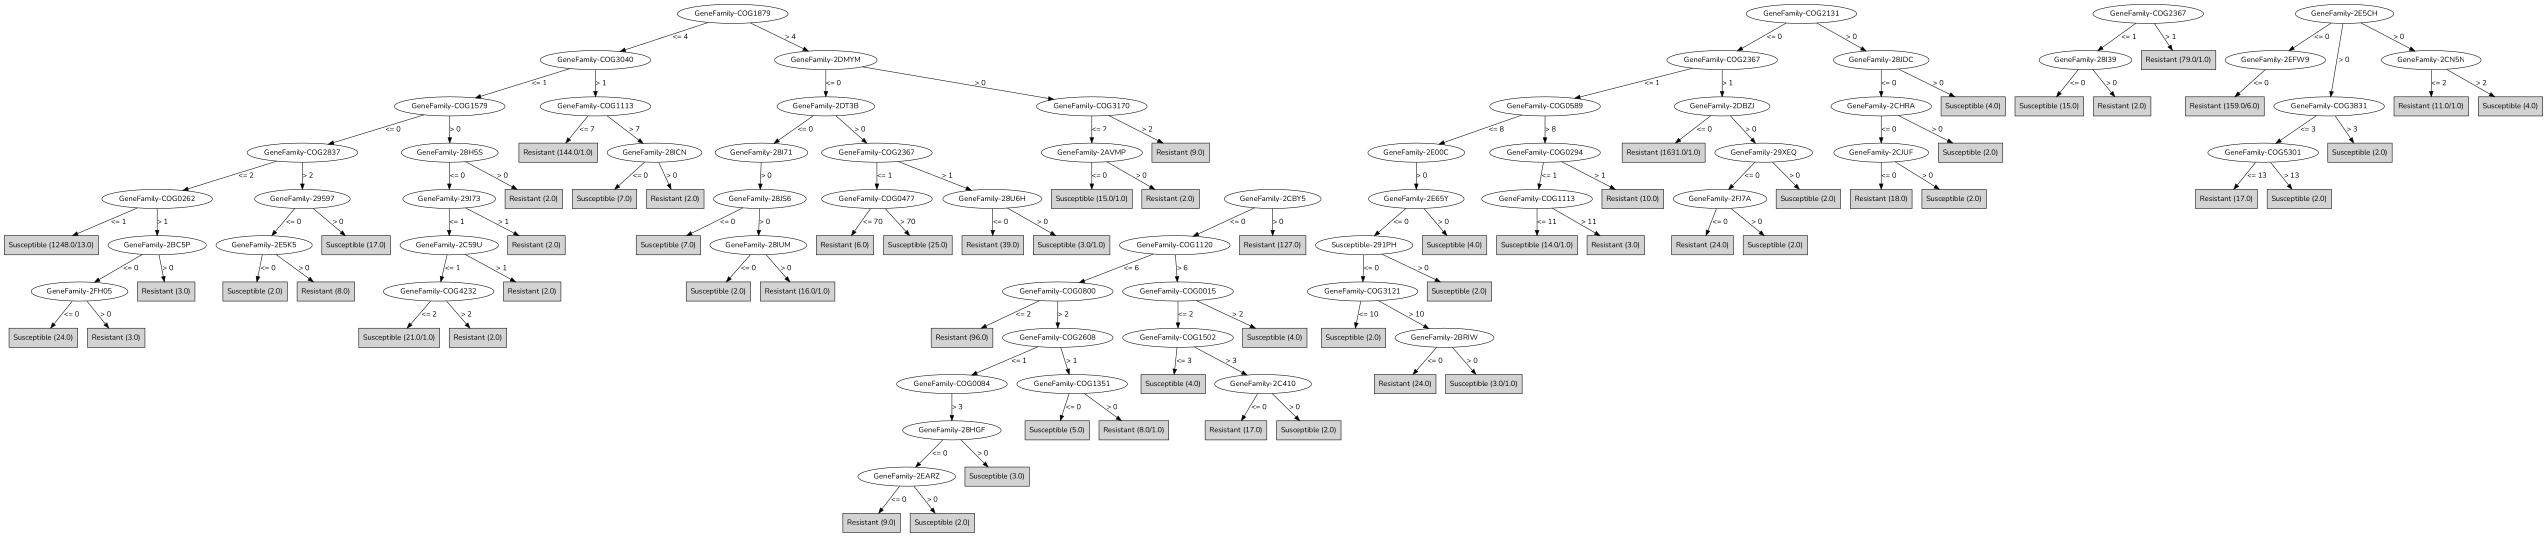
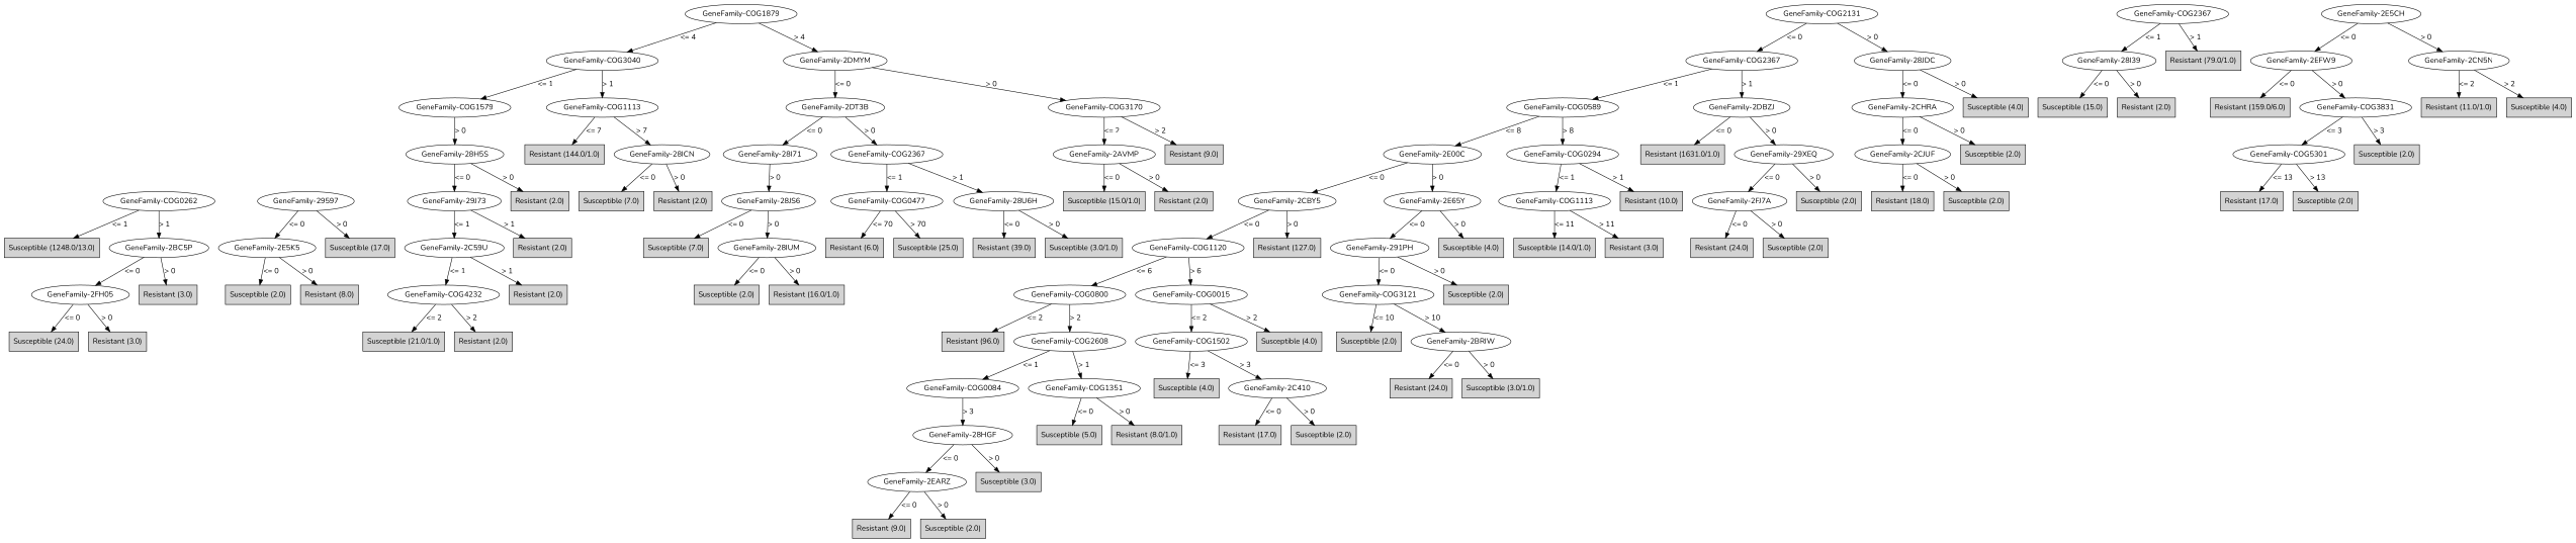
  digraph {
    fontname=Nunito
    node [fontname=Nunito shape=box style=filled]
    edge [fontname=Nunito]
    n1 [label="GeneFamily-COG1879" shape="" style=""]
    n2 [label="GeneFamily-COG3040" shape="" style=""]
    n3 [label="GeneFamily-2DMYM" shape="" style=""]
    n4 [label="GeneFamily-COG1579" shape="" style=""]
    n5 [label="GeneFamily-COG1113" shape="" style=""]
    n6 [label="GeneFamily-2DT3B" shape="" style=""]
    n7 [label="GeneFamily-COG3170" shape="" style=""]
-   n8 [label="GeneFamily-COG2837" shape="" style=""]
    n9 [label="GeneFamily-28H5S" shape="" style=""]
    n10 [label="Resistant (144.0/1.0)"]
    n11 [label="GeneFamily-28ICN" shape="" style=""]
    n12 [label="GeneFamily-COG0262" shape="" style=""]
    n13 [label="GeneFamily-29597" shape="" style=""]
    n14 [label="GeneFamily-29J73" shape="" style=""]
    n15 [label="Resistant (2.0)"]
    n16 [label="Susceptible (1248.0/13.0)"]
    n17 [label="GeneFamily-2BC5P" shape="" style=""]
    n18 [label="GeneFamily-2E5K5" shape="" style=""]
    n19 [label="Susceptible (17.0)"]
    n20 [label="GeneFamily-2FH05" shape="" style=""]
    n21 [label="Resistant (3.0)"]
    n22 [label="Susceptible (24.0)"]
    n23 [label="Resistant (3.0)"]
    n24 [label="Susceptible (2.0)"]
    n25 [label="Resistant (8.0)"]
    n26 [label="GeneFamily-2C59U" shape="" style=""]
    n27 [label="Resistant (2.0)"]
    n28 [label="GeneFamily-COG4232" shape="" style=""]
    n29 [label="Resistant (2.0)"]
    n30 [label="Susceptible (21.0/1.0)"]
    n31 [label="Resistant (2.0)"]
    n32 [label="Susceptible (7.0)"]
    n33 [label="Resistant (2.0)"]
    n34 [label="GeneFamily-28I71" shape="" style=""]
    n35 [label="GeneFamily-COG2367" shape="" style=""]
    n36 [label="GeneFamily-2AVMP" shape="" style=""]
    n37 [label="Resistant (9.0)"]
    n38 [label="GeneFamily-28JS6" shape="" style=""]
    n39 [label="GeneFamily-COG0477" shape="" style=""]
    n40 [label="GeneFamily-28U6H" shape="" style=""]
    n41 [label="Susceptible (7.0)"]
    n42 [label="GeneFamily-28IUM" shape="" style=""]
    n43 [label="GeneFamily-COG2131" shape="" style=""]
    n44 [label="GeneFamily-COG2367" shape="" style=""]
    n45 [label="GeneFamily-28JDC" shape="" style=""]
    n46 [label="GeneFamily-COG2367" shape="" style=""]
    n47 [label="GeneFamily-28I39" shape="" style=""]
    n48 [label="Resistant (79.0/1.0)"]
    n49 [label="GeneFamily-COG0589" shape="" style=""]
    n50 [label="GeneFamily-2DBZJ" shape="" style=""]
    n51 [label="GeneFamily-2CHRA" shape="" style=""]
    n52 [label="Susceptible (4.0)"]
    n53 [label="GeneFamily-2E00C" shape="" style=""]
    n54 [label="GeneFamily-COG0294" shape="" style=""]
    n55 [label="Resistant (1631.0/1.0)"]
    n56 [label="GeneFamily-29XEQ" shape="" style=""]
    n57 [label="GeneFamily-2CBY5" shape="" style=""]
    n58 [label="GeneFamily-2E65Y" shape="" style=""]
    n59 [label="GeneFamily-COG1113" shape="" style=""]
    n60 [label="Resistant (10.0)"]
    n61 [label="GeneFamily-COG1120" shape="" style=""]
    n62 [label="Resistant (127.0)"]
-   n63 [label="Susceptible-291PH" shape="" style=""]
+   n63 [label="GeneFamily-291PH" shape="" style=""]
    n64 [label="Susceptible (4.0)"]
    n65 [label="GeneFamily-COG0800" shape="" style=""]
    n66 [label="GeneFamily-COG0015" shape="" style=""]
    n67 [label="Resistant (96.0)"]
    n68 [label="GeneFamily-COG2608" shape="" style=""]
    n69 [label="GeneFamily-COG1502" shape="" style=""]
    n70 [label="Susceptible (4.0)"]
    n71 [label="GeneFamily-COG0084" shape="" style=""]
    n72 [label="GeneFamily-COG1351" shape="" style=""]
    n73 [label="GeneFamily-28HGF" shape="" style=""]
    n74 [label="Susceptible (5.0)"]
    n75 [label="Resistant (8.0/1.0)"]
    n76 [label="GeneFamily-2E5CH" shape="" style=""]
    n77 [label="GeneFamily-2EFW9" shape="" style=""]
    n78 [label="GeneFamily-2CN5N" shape="" style=""]
    n79 [label="GeneFamily-2EARZ" shape="" style=""]
    n80 [label="Susceptible (3.0)"]
    n81 [label="Resistant (159.0/6.0)"]
    n82 [label="GeneFamily-COG3831" shape="" style=""]
    n83 [label="Resistant (11.0/1.0)"]
    n84 [label="Susceptible (4.0)"]
    n85 [label="GeneFamily-COG5301" shape="" style=""]
    n86 [label="Susceptible (2.0)"]
    n87 [label="Resistant (17.0)"]
    n88 [label="Susceptible (2.0)"]
    n89 [label="Resistant (9.0)"]
    n90 [label="Susceptible (2.0)"]
    n91 [label="Susceptible (4.0)"]
    n92 [label="GeneFamily-2C410" shape="" style=""]
    n93 [label="Resistant (17.0)"]
    n94 [label="Susceptible (2.0)"]
    n95 [label="GeneFamily-COG3121" shape="" style=""]
    n96 [label="Susceptible (2.0)"]
    n97 [label="Susceptible (2.0)"]
    n98 [label="GeneFamily-2BRIW" shape="" style=""]
    n99 [label="Resistant (24.0)"]
    n100 [label="Susceptible (3.0/1.0)"]
    n101 [label="Susceptible (14.0/1.0)"]
    n102 [label="Resistant (3.0)"]
    n103 [label="GeneFamily-2FJ7A" shape="" style=""]
    n104 [label="Susceptible (2.0)"]
    n105 [label="Resistant (24.0)"]
    n106 [label="Susceptible (2.0)"]
    n107 [label="GeneFamily-2CJUF" shape="" style=""]
    n108 [label="Susceptible (2.0)"]
    n109 [label="Resistant (18.0)"]
    n110 [label="Susceptible (2.0)"]
    n111 [label="Susceptible (15.0)"]
    n112 [label="Resistant (2.0)"]
    n113 [label="Susceptible (2.0)"]
    n114 [label="Resistant (16.0/1.0)"]
    n115 [label="Resistant (6.0)"]
    n116 [label="Susceptible (25.0)"]
    n117 [label="Resistant (39.0)"]
    n118 [label="Susceptible (3.0/1.0)"]
    n119 [label="Susceptible (15.0/1.0)"]
    n120 [label="Resistant (2.0)"]
    n1 -> n2 [label="<= 4"]
    n1 -> n3 [label="> 4"]
    n2 -> n4 [label="<= 1"]
    n2 -> n5 [label="> 1"]
    n3 -> n6 [label="<= 0"]
    n3 -> n7 [label="> 0"]
-   n4 -> n8 [label="<= 0"]
    n4 -> n9 [label="> 0"]
    n5 -> n10 [label="<= 7"]
    n5 -> n11 [label="> 7"]
    n6 -> n34 [label="<= 0"]
    n6 -> n35 [label="> 0"]
    n7 -> n36 [label="<= 2"]
    n7 -> n37 [label="> 2"]
-   n8 -> n12 [label="<= 2"]
-   n8 -> n13 [label="> 2"]
    n9 -> n14 [label="<= 0"]
    n9 -> n15 [label="> 0"]
    n11 -> n32 [label="<= 0"]
    n11 -> n33 [label="> 0"]
    n12 -> n16 [label="<= 1"]
    n12 -> n17 [label="> 1"]
    n13 -> n18 [label="<= 0"]
    n13 -> n19 [label="> 0"]
    n14 -> n26 [label="<= 1"]
    n14 -> n27 [label="> 1"]
    n17 -> n20 [label="<= 0"]
    n17 -> n21 [label="> 0"]
    n18 -> n24 [label="<= 0"]
    n18 -> n25 [label="> 0"]
    n20 -> n22 [label="<= 0"]
    n20 -> n23 [label="> 0"]
    n26 -> n28 [label="<= 1"]
    n26 -> n29 [label="> 1"]
    n28 -> n30 [label="<= 2"]
    n28 -> n31 [label="> 2"]
    n34 -> n38 [label="> 0"]
    n35 -> n39 [label="<= 1"]
    n35 -> n40 [label="> 1"]
    n36 -> n119 [label="<= 0"]
    n36 -> n120 [label="> 0"]
    n38 -> n41 [label="<= 0"]
    n38 -> n42 [label="> 0"]
    n39 -> n115 [label="<= 70"]
    n39 -> n116 [label="> 70"]
    n40 -> n117 [label="<= 0"]
    n40 -> n118 [label="> 0"]
    n42 -> n113 [label="<= 0"]
    n42 -> n114 [label="> 0"]
    n43 -> n44 [label="<= 0"]
    n43 -> n45 [label="> 0"]
    n44 -> n49 [label="<= 1"]
    n44 -> n50 [label="> 1"]
    n45 -> n51 [label="<= 0"]
    n45 -> n52 [label="> 0"]
    n46 -> n47 [label="<= 1"]
    n46 -> n48 [label="> 1"]
    n47 -> n111 [label="<= 0"]
    n47 -> n112 [label="> 0"]
    n49 -> n53 [label="<= 8"]
    n49 -> n54 [label="> 8"]
    n50 -> n55 [label="<= 0"]
    n50 -> n56 [label="> 0"]
    n51 -> n107 [label="<= 0"]
    n51 -> n108 [label="> 0"]
+   n53 -> n57 [label="<= 0"]
    n53 -> n58 [label="> 0"]
    n54 -> n59 [label="<= 1"]
    n54 -> n60 [label="> 1"]
    n56 -> n103 [label="<= 0"]
    n56 -> n104 [label="> 0"]
    n57 -> n61 [label="<= 0"]
    n57 -> n62 [label="> 0"]
    n58 -> n63 [label="<= 0"]
    n58 -> n64 [label="> 0"]
    n59 -> n101 [label="<= 11"]
    n59 -> n102 [label="> 11"]
    n61 -> n65 [label="<= 6"]
    n61 -> n66 [label="> 6"]
    n63 -> n95 [label="<= 0"]
    n63 -> n96 [label="> 0"]
    n65 -> n67 [label="<= 2"]
    n65 -> n68 [label="> 2"]
    n66 -> n69 [label="<= 2"]
    n66 -> n70 [label="> 2"]
    n68 -> n71 [label="<= 1"]
    n68 -> n72 [label="> 1"]
    n69 -> n91 [label="<= 3"]
    n69 -> n92 [label="> 3"]
    n71 -> n73 [label="> 3"]
    n72 -> n74 [label="<= 0"]
    n72 -> n75 [label="> 0"]
    n73 -> n79 [label="<= 0"]
    n73 -> n80 [label="> 0"]
    n76 -> n77 [label="<= 0"]
    n76 -> n78 [label="> 0"]
    n77 -> n81 [label="<= 0"]
-   n76 -> n82 [label="> 0"]
+   n77 -> n82 [label="> 0"]
    n78 -> n83 [label="<= 2"]
    n78 -> n84 [label="> 2"]
    n79 -> n89 [label="<= 0"]
    n79 -> n90 [label="> 0"]
    n82 -> n85 [label="<= 3"]
    n82 -> n86 [label="> 3"]
    n85 -> n87 [label="<= 13"]
    n85 -> n88 [label="> 13"]
    n92 -> n93 [label="<= 0"]
    n92 -> n94 [label="> 0"]
    n95 -> n97 [label="<= 10"]
    n95 -> n98 [label="> 10"]
    n98 -> n99 [label="<= 0"]
    n98 -> n100 [label="> 0"]
    n103 -> n105 [label="<= 0"]
    n103 -> n106 [label="> 0"]
    n107 -> n109 [label="<= 0"]
    n107 -> n110 [label="> 0"]
  }
